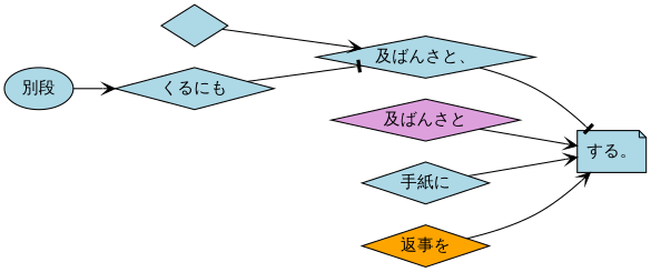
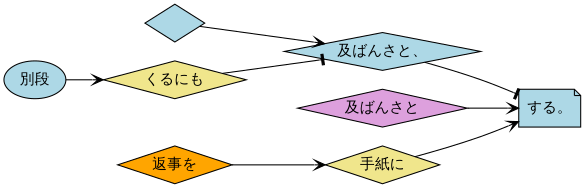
  digraph {
    fontname="DejaVu Serif"
    rankdir=LR
    node [fillcolor=lightblue fontname="DejaVu Serif" shape=diamond style=filled]
    edge [arrowhead=vee fontname="DejaVu Serif"]
    n1 [label="　"]
    n2 [label="及ばんさと、"]
    n3 [label="する。" shape=note]
    n4 [label="別段" shape=ellipse]
-   n5 [label="くるにも"]
+   n5 [fillcolor=khaki label="くるにも"]
    n6 [fillcolor=plum label="及ばんさと"]
-   n7 [label="手紙に"]
+   n7 [fillcolor=khaki label="手紙に"]
    n8 [fillcolor=orange label="返事を"]
    n1 -> n2
    n2 -> n3 [arrowhead=tee]
    n4 -> n5
    n5 -> n2 [arrowhead=tee]
    n6 -> n3
    n7 -> n3
-   n8 -> n3
+   n8 -> n7
  }
